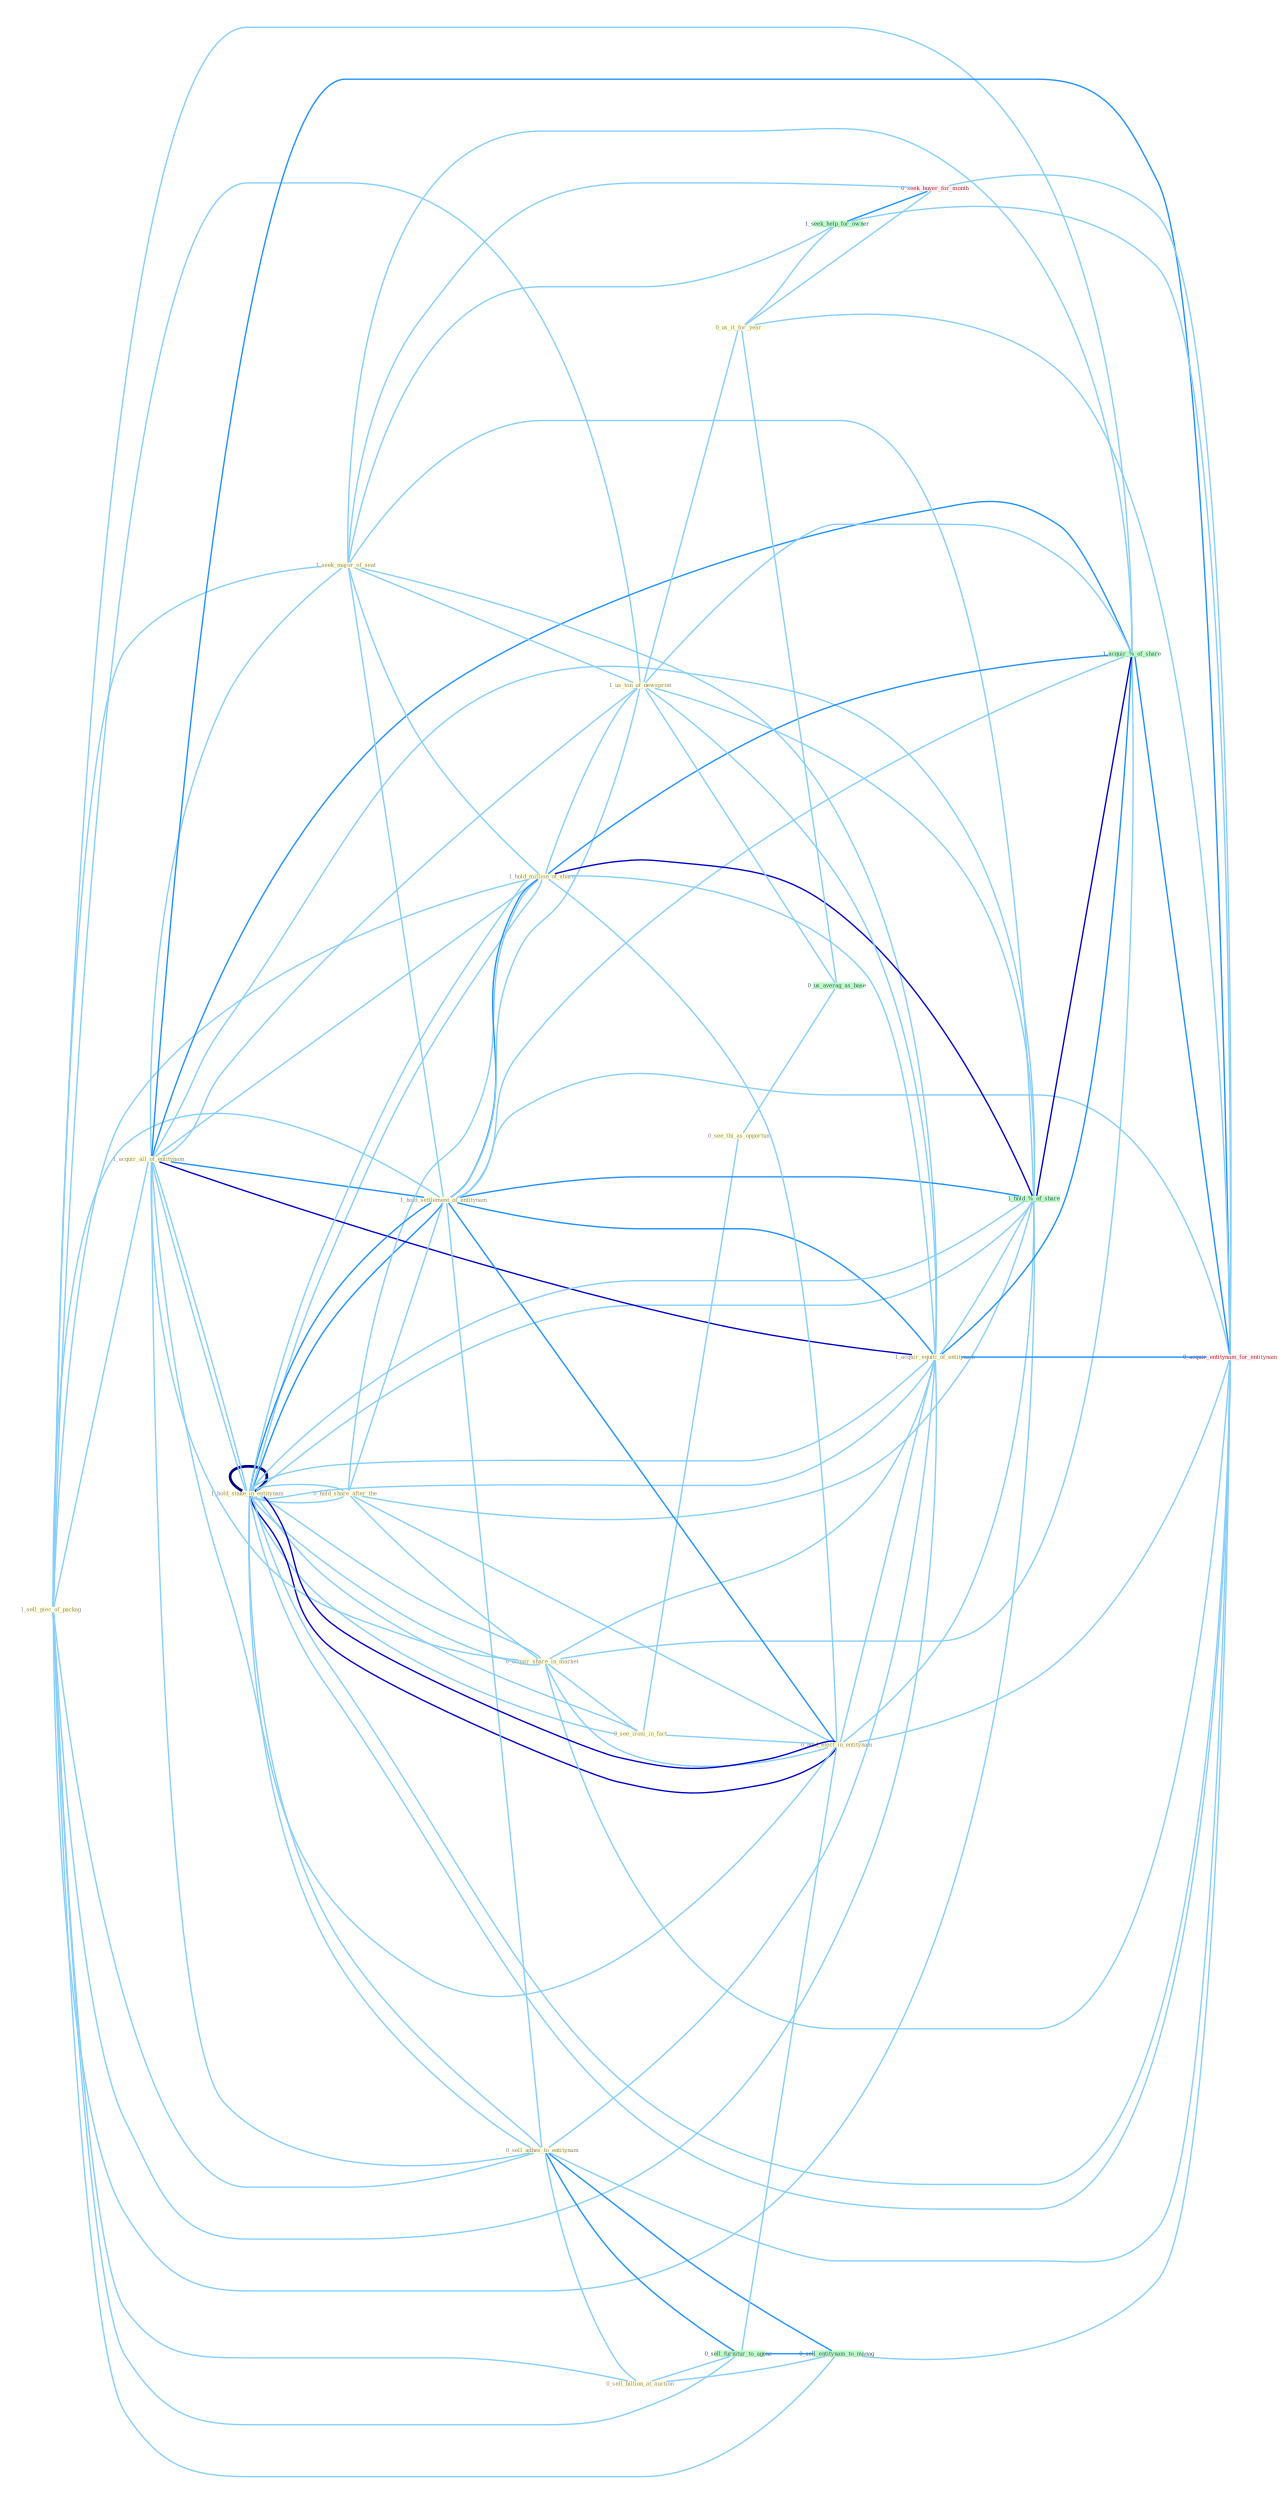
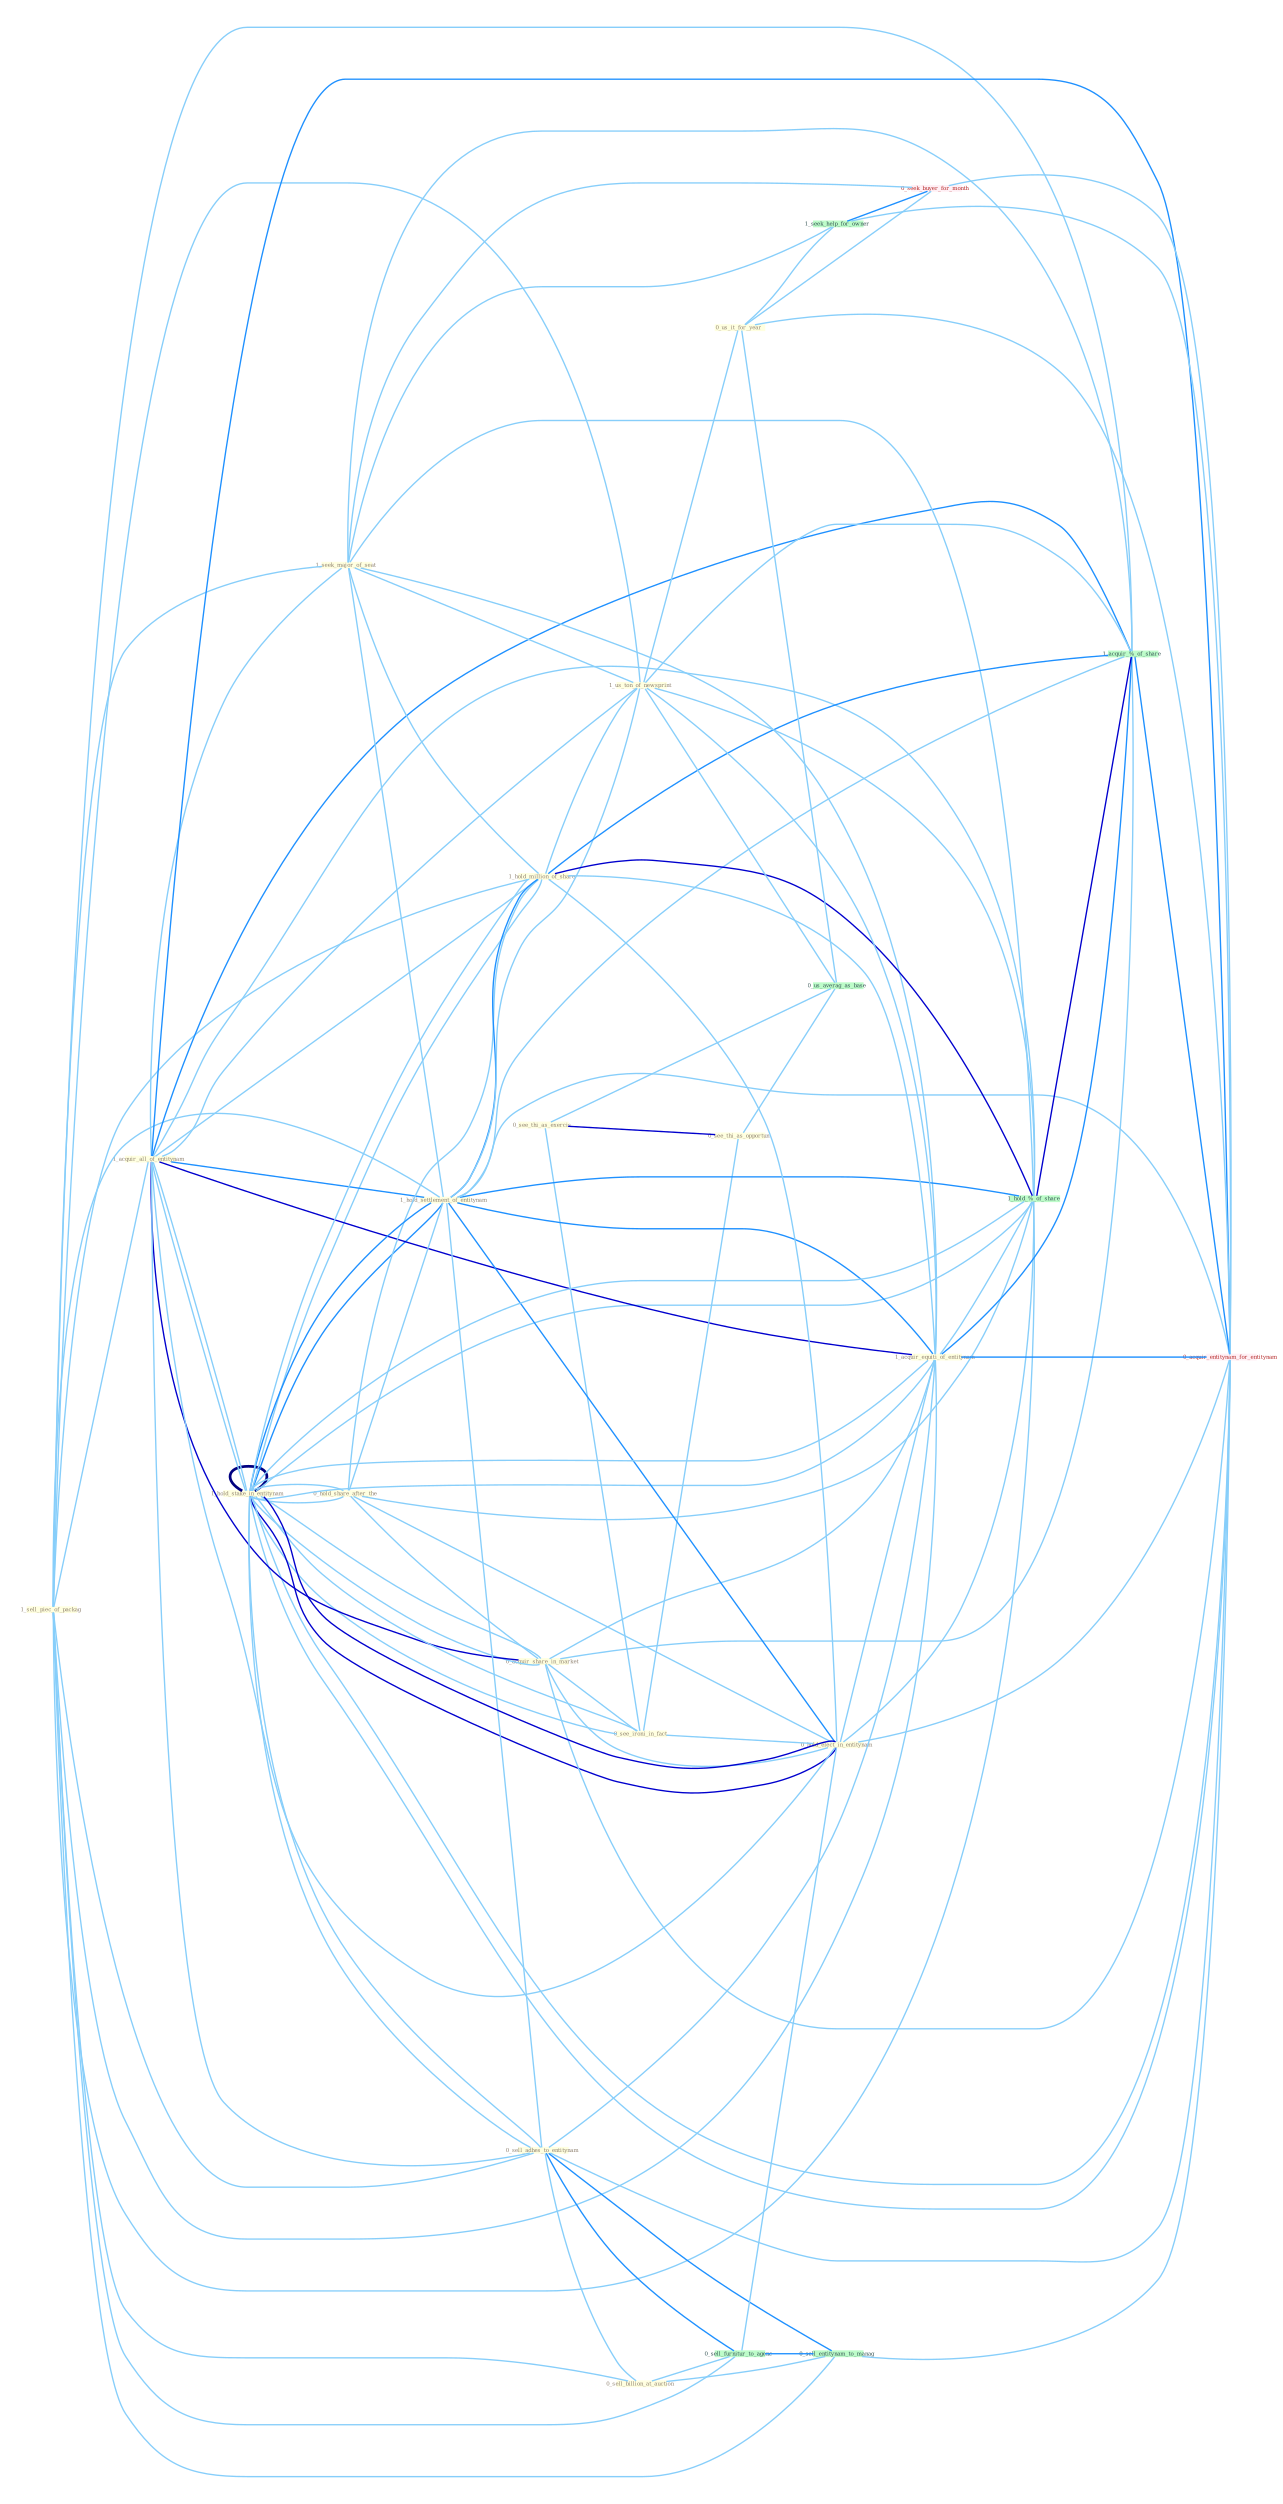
  graph {
    rankdir=LR
    node [color="#ffffe0" fixedsize=true fontcolor="#8b7d6b" fontsize=4 shape=polygon style=filled]
    edge [color="#87cefa" w=1]
    "1_sell_piec_of_packag " [height=.06 width=.5]
    "1_hold_stake_in_entitynam " [height=.06 width=.5]
    "1_acquir_all_of_entitynam " [height=.06 width=.5]
    "0_hold_share_after_the " [height=.06 width=.5]
    "1_seek_major_of_seat " [height=.06 width=.5]
    "0_acquir_share_in_market " [height=.06 width=.5]
+   "0_see_thi_as_exercis " [height=.06 width=.5]
    "0_see_ironi_in_fact " [height=.06 width=.5]
    "1_hold_settlement_of_entitynam " [height=.06 width=.5]
    "1_hold_million_of_share " [height=.06 width=.5]
    "1_us_ton_of_newsprint " [height=.06 width=.5]
    "0_us_it_for_year " [height=.06 width=.5]
    "0_sell_adhes_to_entitynam " [height=.06 width=.5]
    "0_see_thi_as_opportun " [height=.06 width=.5]
    "0_hold_elect_in_entitynam " [height=.06 width=.5]
    "0_sell_billion_at_auction " [height=.06 width=.5]
    "1_acquir_equiti_of_entitynam " [height=.06 width=.5]
    "0_seek_buyer_for_month " [color="#fff0f5" fontcolor="#b22222" height=.06 width=.5]
    "0_acquir_entitynam_for_entitynam " [color="#fff0f5" fontcolor="#b22222" height=.06 width=.5]
    "1_hold_%_of_share " [color="#BDFCC9" fontcolor="#2f4f4f" height=.06 width=.5]
    "1_acquir_%_of_share " [color="#BDFCC9" fontcolor="#2f4f4f" height=.06 width=.5]
    "0_sell_furnitur_to_agenc " [color="#BDFCC9" fontcolor="#2f4f4f" height=.06 width=.5]
    "0_sell_entitynam_to_manag " [color="#BDFCC9" fontcolor="#2f4f4f" height=.06 width=.5]
    "1_seek_help_for_owner " [color="#BDFCC9" fontcolor="#2f4f4f" height=.06 width=.5]
    "0_us_averag_as_base " [color="#BDFCC9" fontcolor="#2f4f4f" height=.06 width=.5]
    subgraph sub_1 {
      "1_sell_piec_of_packag "
      "1_hold_stake_in_entitynam "
      "1_acquir_all_of_entitynam "
      "0_hold_share_after_the "
      "1_seek_major_of_seat "
      "0_acquir_share_in_market "
+     "0_see_thi_as_exercis "
      "0_see_ironi_in_fact "
      "1_hold_settlement_of_entitynam "
      "1_hold_million_of_share "
      "1_us_ton_of_newsprint "
      "0_us_it_for_year "
      "0_sell_adhes_to_entitynam "
      "0_see_thi_as_opportun "
      "0_hold_elect_in_entitynam "
      "0_sell_billion_at_auction "
      "1_acquir_equiti_of_entitynam "
    }
    subgraph sub_2 {
      "0_seek_buyer_for_month "
      "0_acquir_entitynam_for_entitynam "
    }
    "1_sell_piec_of_packag " -- "1_acquir_all_of_entitynam "
    "1_sell_piec_of_packag " -- "1_seek_major_of_seat "
    "1_sell_piec_of_packag " -- "1_hold_settlement_of_entitynam "
    "1_sell_piec_of_packag " -- "1_hold_million_of_share "
    "1_sell_piec_of_packag " -- "1_us_ton_of_newsprint "
    "1_sell_piec_of_packag " -- "0_sell_adhes_to_entitynam "
    "1_sell_piec_of_packag " -- "0_sell_billion_at_auction "
    "1_sell_piec_of_packag " -- "1_acquir_equiti_of_entitynam "
    "1_sell_piec_of_packag " -- "1_hold_%_of_share "
    "1_sell_piec_of_packag " -- "1_acquir_%_of_share "
    "1_sell_piec_of_packag " -- "0_sell_furnitur_to_agenc "
    "1_sell_piec_of_packag " -- "0_sell_entitynam_to_manag "
    "1_hold_stake_in_entitynam " -- "1_hold_stake_in_entitynam " [color="#000080" style=bold w=4]
    "1_hold_stake_in_entitynam " -- "1_acquir_all_of_entitynam "
    "1_hold_stake_in_entitynam " -- "0_hold_share_after_the "
    "1_hold_stake_in_entitynam " -- "0_acquir_share_in_market "
    "1_hold_stake_in_entitynam " -- "0_see_ironi_in_fact "
    "1_hold_stake_in_entitynam " -- "1_hold_settlement_of_entitynam " [color="#1e90ff" w=2]
    "1_hold_stake_in_entitynam " -- "1_hold_million_of_share "
    "1_hold_stake_in_entitynam " -- "0_sell_adhes_to_entitynam "
    "1_hold_stake_in_entitynam " -- "0_hold_elect_in_entitynam " [color="#0000cd" w=3]
    "1_hold_stake_in_entitynam " -- "1_acquir_equiti_of_entitynam "
    "1_hold_stake_in_entitynam " -- "0_acquir_entitynam_for_entitynam "
    "1_hold_stake_in_entitynam " -- "0_acquir_entitynam_for_entitynam "
    "1_hold_stake_in_entitynam " -- "1_hold_%_of_share "
    "1_acquir_all_of_entitynam " -- "1_hold_stake_in_entitynam "
    "1_acquir_all_of_entitynam " -- "1_seek_major_of_seat "
-   "1_acquir_all_of_entitynam " -- "0_acquir_share_in_market "
+   "1_acquir_all_of_entitynam " -- "0_acquir_share_in_market " [color="#0000cd"]
    "1_acquir_all_of_entitynam " -- "1_hold_settlement_of_entitynam " [color="#1e90ff" w=2]
    "1_acquir_all_of_entitynam " -- "1_hold_million_of_share "
    "1_acquir_all_of_entitynam " -- "1_us_ton_of_newsprint "
    "1_acquir_all_of_entitynam " -- "0_sell_adhes_to_entitynam "
    "1_acquir_all_of_entitynam " -- "0_hold_elect_in_entitynam "
    "1_acquir_all_of_entitynam " -- "1_acquir_equiti_of_entitynam " [color="#0000cd" w=3]
    "1_acquir_all_of_entitynam " -- "0_acquir_entitynam_for_entitynam " [color="#1e90ff" w=2]
    "1_acquir_all_of_entitynam " -- "1_hold_%_of_share "
    "1_acquir_all_of_entitynam " -- "1_acquir_%_of_share " [color="#1e90ff" w=2]
    "0_hold_share_after_the " -- "1_hold_stake_in_entitynam "
    "0_hold_share_after_the " -- "0_acquir_share_in_market "
    "0_hold_share_after_the " -- "1_hold_settlement_of_entitynam "
    "0_hold_share_after_the " -- "1_hold_million_of_share "
    "0_hold_share_after_the " -- "0_hold_elect_in_entitynam "
    "0_hold_share_after_the " -- "1_hold_%_of_share "
    "1_seek_major_of_seat " -- "1_hold_settlement_of_entitynam "
    "1_seek_major_of_seat " -- "1_hold_million_of_share "
    "1_seek_major_of_seat " -- "1_us_ton_of_newsprint "
    "1_seek_major_of_seat " -- "1_acquir_equiti_of_entitynam "
    "1_seek_major_of_seat " -- "0_seek_buyer_for_month "
    "1_seek_major_of_seat " -- "1_hold_%_of_share "
    "1_seek_major_of_seat " -- "1_acquir_%_of_share "
    "1_seek_major_of_seat " -- "1_seek_help_for_owner "
    "0_acquir_share_in_market " -- "1_hold_stake_in_entitynam "
    "0_acquir_share_in_market " -- "0_see_ironi_in_fact "
    "0_acquir_share_in_market " -- "0_hold_elect_in_entitynam "
    "0_acquir_share_in_market " -- "1_acquir_equiti_of_entitynam "
    "0_acquir_share_in_market " -- "0_acquir_entitynam_for_entitynam "
    "0_acquir_share_in_market " -- "1_acquir_%_of_share "
+   "0_see_thi_as_exercis " -- "0_see_ironi_in_fact "
+   "0_see_thi_as_exercis " -- "0_see_thi_as_opportun " [color="#0000cd" w=3]
+   "0_see_thi_as_exercis " -- "0_us_averag_as_base "
    "0_see_ironi_in_fact " -- "1_hold_stake_in_entitynam "
    "0_see_ironi_in_fact " -- "0_see_thi_as_opportun "
    "0_see_ironi_in_fact " -- "0_hold_elect_in_entitynam "
    "1_hold_settlement_of_entitynam " -- "1_hold_stake_in_entitynam " [color="#1e90ff" w=2]
    "1_hold_settlement_of_entitynam " -- "1_hold_million_of_share " [color="#1e90ff" w=2]
    "1_hold_settlement_of_entitynam " -- "1_us_ton_of_newsprint "
    "1_hold_settlement_of_entitynam " -- "0_sell_adhes_to_entitynam "
    "1_hold_settlement_of_entitynam " -- "0_hold_elect_in_entitynam " [color="#1e90ff" w=2]
    "1_hold_settlement_of_entitynam " -- "1_acquir_equiti_of_entitynam " [color="#1e90ff" w=2]
    "1_hold_settlement_of_entitynam " -- "0_acquir_entitynam_for_entitynam "
    "1_hold_settlement_of_entitynam " -- "1_hold_%_of_share " [color="#1e90ff" w=2]
    "1_hold_settlement_of_entitynam " -- "1_acquir_%_of_share "
    "1_hold_million_of_share " -- "1_hold_stake_in_entitynam "
    "1_hold_million_of_share " -- "1_us_ton_of_newsprint "
    "1_hold_million_of_share " -- "0_hold_elect_in_entitynam "
    "1_hold_million_of_share " -- "1_acquir_equiti_of_entitynam "
    "1_hold_million_of_share " -- "1_hold_%_of_share " [color="#0000cd" w=3]
    "1_hold_million_of_share " -- "1_acquir_%_of_share " [color="#1e90ff" w=2]
    "1_us_ton_of_newsprint " -- "0_us_it_for_year "
    "1_us_ton_of_newsprint " -- "1_acquir_equiti_of_entitynam "
    "1_us_ton_of_newsprint " -- "1_hold_%_of_share "
    "1_us_ton_of_newsprint " -- "1_acquir_%_of_share "
    "1_us_ton_of_newsprint " -- "0_us_averag_as_base "
    "0_us_it_for_year " -- "0_seek_buyer_for_month "
    "0_us_it_for_year " -- "0_acquir_entitynam_for_entitynam "
    "0_us_it_for_year " -- "1_seek_help_for_owner "
    "0_us_it_for_year " -- "0_us_averag_as_base "
    "0_sell_adhes_to_entitynam " -- "1_hold_stake_in_entitynam "
    "0_sell_adhes_to_entitynam " -- "0_sell_billion_at_auction "
    "0_sell_adhes_to_entitynam " -- "1_acquir_equiti_of_entitynam "
    "0_sell_adhes_to_entitynam " -- "0_acquir_entitynam_for_entitynam "
    "0_sell_adhes_to_entitynam " -- "0_sell_furnitur_to_agenc " [color="#1e90ff" w=2]
    "0_sell_adhes_to_entitynam " -- "0_sell_entitynam_to_manag " [color="#1e90ff" w=2]
    "0_see_thi_as_opportun " -- "0_us_averag_as_base "
    "0_hold_elect_in_entitynam " -- "1_hold_stake_in_entitynam " [color="#0000cd" w=3]
    "0_hold_elect_in_entitynam " -- "1_acquir_equiti_of_entitynam "
    "0_hold_elect_in_entitynam " -- "0_acquir_entitynam_for_entitynam "
    "0_hold_elect_in_entitynam " -- "1_hold_%_of_share "
    "0_sell_billion_at_auction " -- "0_sell_furnitur_to_agenc "
    "0_sell_billion_at_auction " -- "0_sell_entitynam_to_manag "
    "1_acquir_equiti_of_entitynam " -- "1_hold_stake_in_entitynam "
    "1_acquir_equiti_of_entitynam " -- "0_acquir_entitynam_for_entitynam " [color="#1e90ff" w=2]
    "1_acquir_equiti_of_entitynam " -- "1_hold_%_of_share "
    "1_acquir_equiti_of_entitynam " -- "1_acquir_%_of_share " [color="#1e90ff" w=2]
    "0_seek_buyer_for_month " -- "0_acquir_entitynam_for_entitynam "
    "1_hold_%_of_share " -- "1_hold_stake_in_entitynam "
    "1_hold_%_of_share " -- "1_acquir_%_of_share " [color="#0000cd" w=3]
    "1_acquir_%_of_share " -- "0_acquir_entitynam_for_entitynam " [color="#1e90ff"]
    "0_sell_furnitur_to_agenc " -- "0_hold_elect_in_entitynam "
    "0_sell_furnitur_to_agenc " -- "0_sell_entitynam_to_manag " [color="#1e90ff" w=2]
    "0_sell_entitynam_to_manag " -- "0_acquir_entitynam_for_entitynam "
    "1_seek_help_for_owner " -- "0_seek_buyer_for_month " [color="#1e90ff" w=2]
    "1_seek_help_for_owner " -- "0_acquir_entitynam_for_entitynam "
  }
